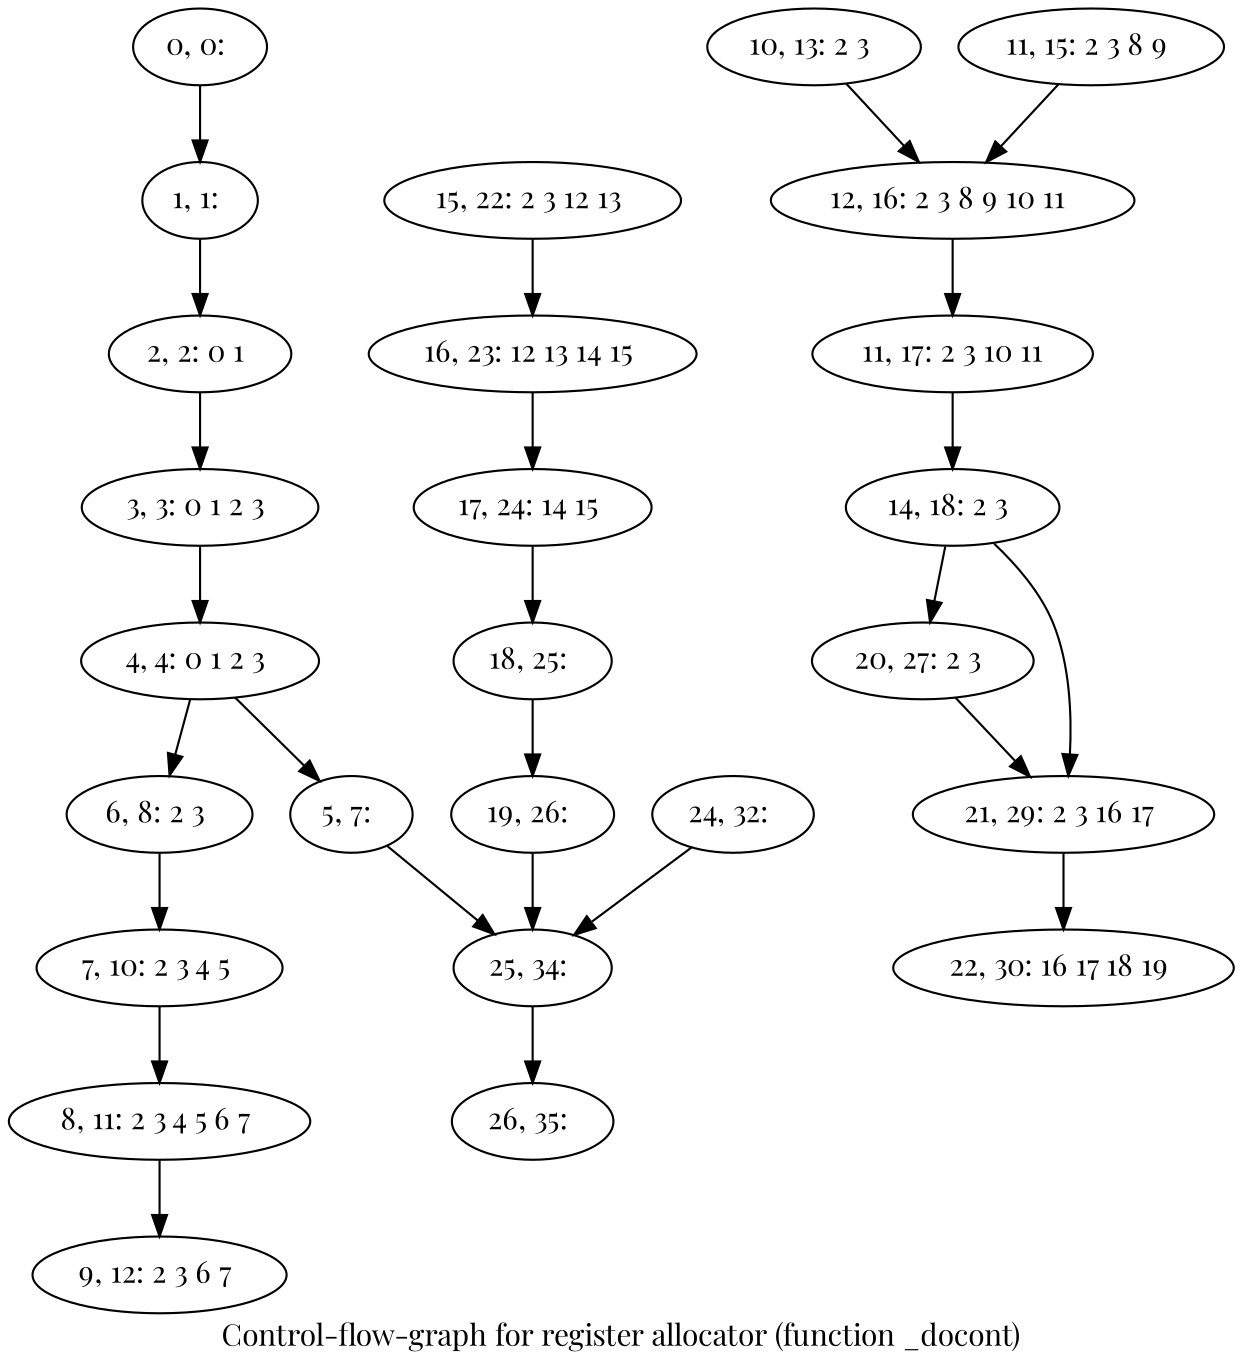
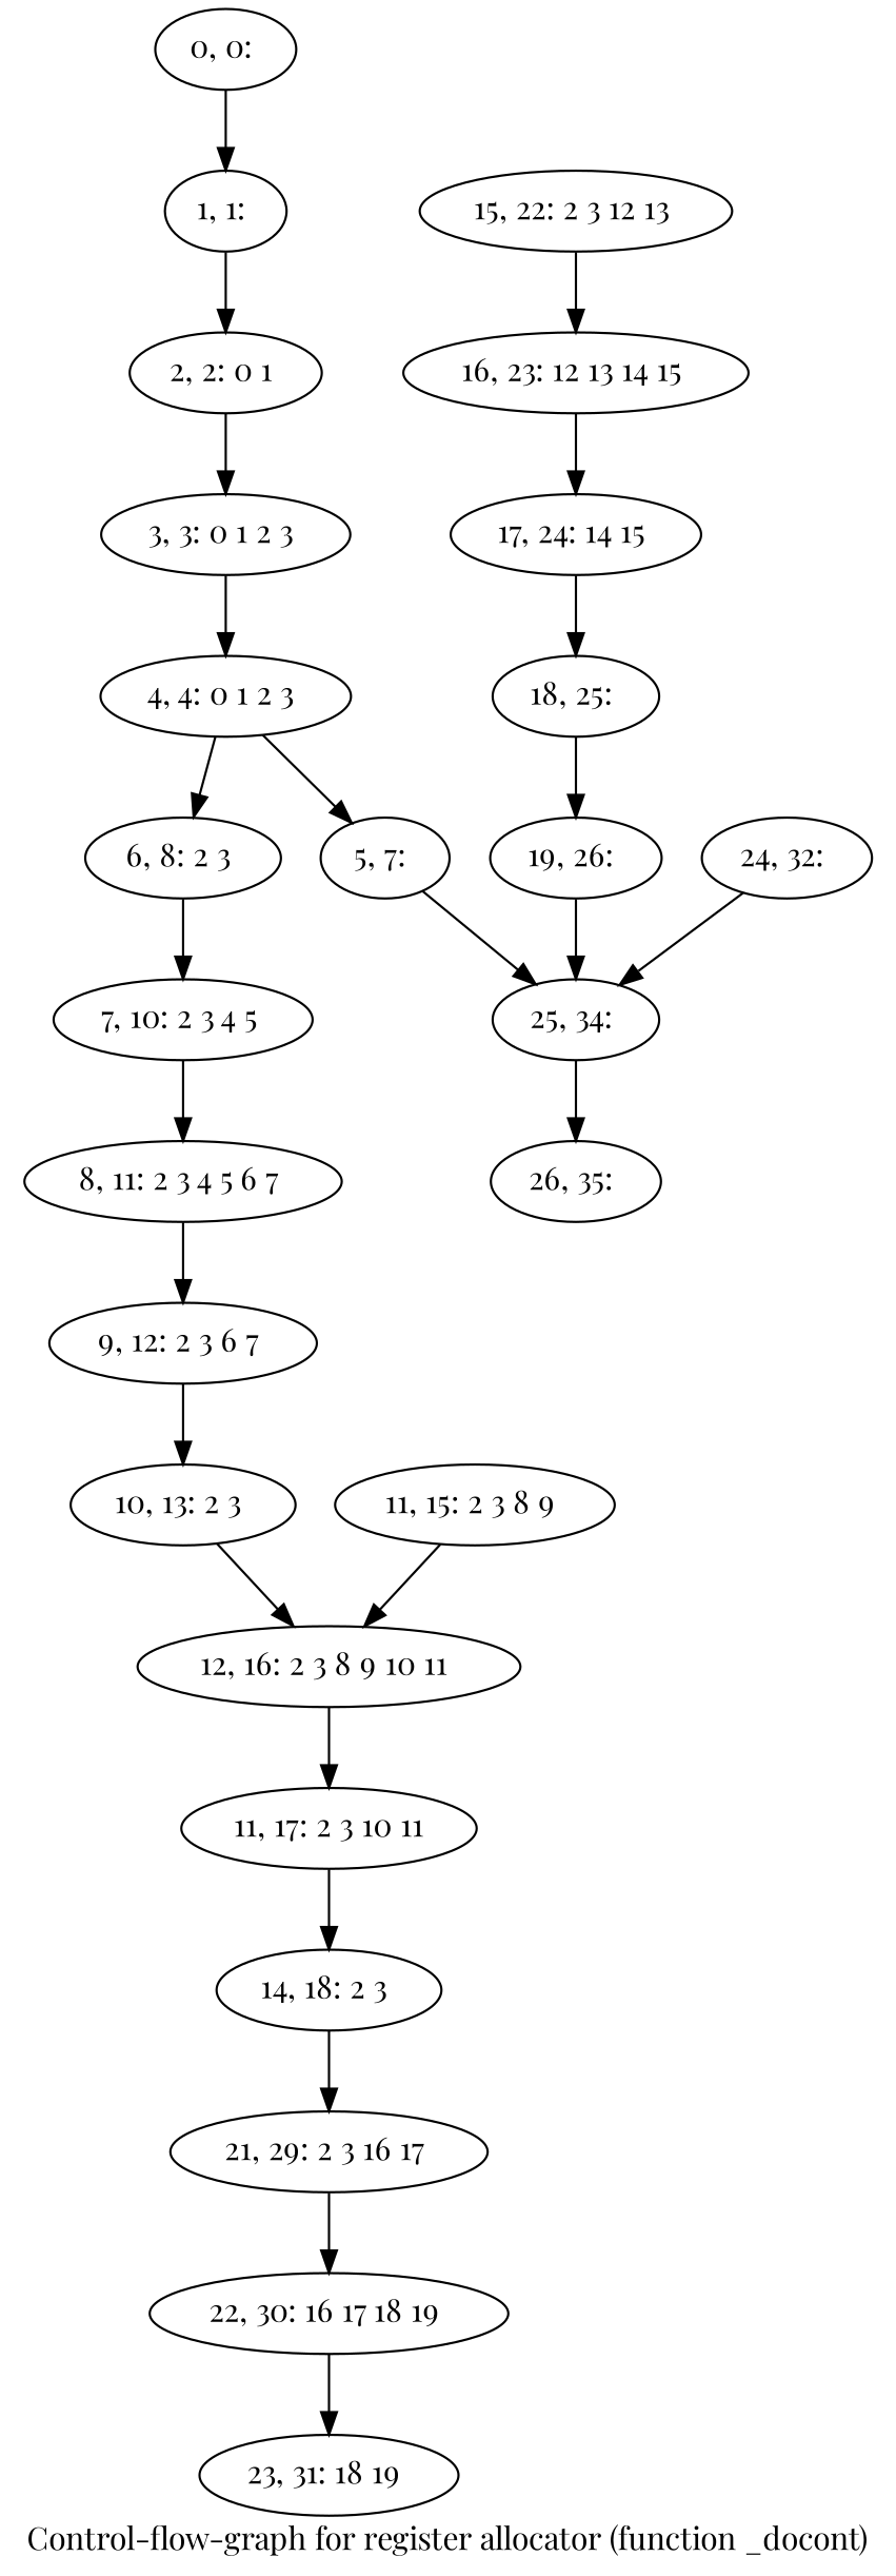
  digraph {
    fontname="Playfair Display"
    label="Control-flow-graph for register allocator (function _docont)"
    node [fontname="Playfair Display"]
    edge [fontname="Playfair Display"]
    n1 [label="0, 0: "]
    n2 [label="1, 1: "]
    n3 [label="2, 2: 0 1 "]
    n4 [label="3, 3: 0 1 2 3 "]
    n5 [label="4, 4: 0 1 2 3 "]
    n6 [label="5, 7: "]
    n7 [label="6, 8: 2 3 "]
    n8 [label="25, 34: "]
    n9 [label="7, 10: 2 3 4 5 "]
    n10 [label="26, 35: "]
    n11 [label="8, 11: 2 3 4 5 6 7 "]
    n12 [label="9, 12: 2 3 6 7 "]
    n13 [label="10, 13: 2 3 "]
    n14 [label="12, 16: 2 3 8 9 10 11 "]
    n15 [label="11, 15: 2 3 8 9 "]
    n16 [label="11, 17: 2 3 10 11"]
    n17 [label="14, 18: 2 3 "]
-   n18 [label="20, 27: 2 3 "]
    n19 [label="21, 29: 2 3 16 17 "]
    n20 [label="15, 22: 2 3 12 13 "]
    n21 [label="16, 23: 12 13 14 15 "]
    n22 [label="17, 24: 14 15 "]
    n23 [label="18, 25: "]
    n24 [label="19, 26: "]
    n25 [label="22, 30: 16 17 18 19 "]
+   n26 [label="23, 31: 18 19 "]
    n27 [label="24, 32: "]
    n1 -> n2
    n2 -> n3
    n3 -> n4
    n4 -> n5
    n5 -> n6
    n5 -> n7
    n6 -> n8
    n7 -> n9
    n8 -> n10
    n9 -> n11
    n11 -> n12
+   n12 -> n13
    n13 -> n14
    n14 -> n16
    n15 -> n14
    n16 -> n17
-   n17 -> n18
    n17 -> n19
-   n18 -> n19
    n19 -> n25
    n20 -> n21
    n21 -> n22
    n22 -> n23
    n23 -> n24
    n24 -> n8
+   n25 -> n26
    n27 -> n8
  }
